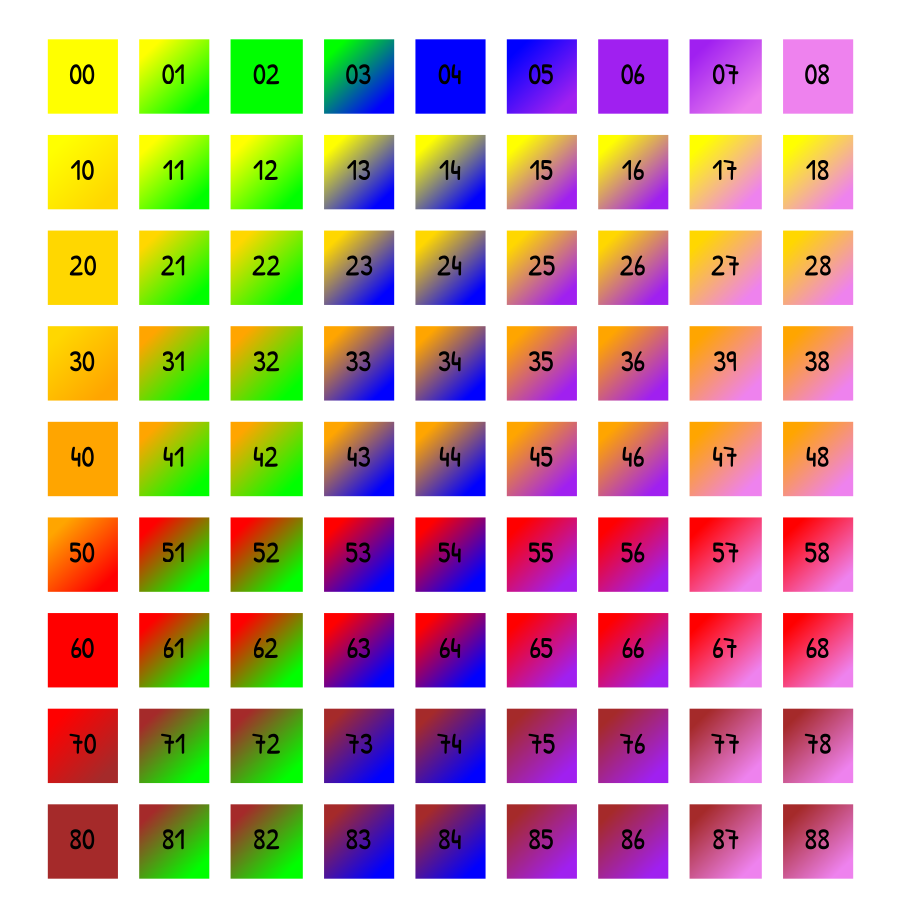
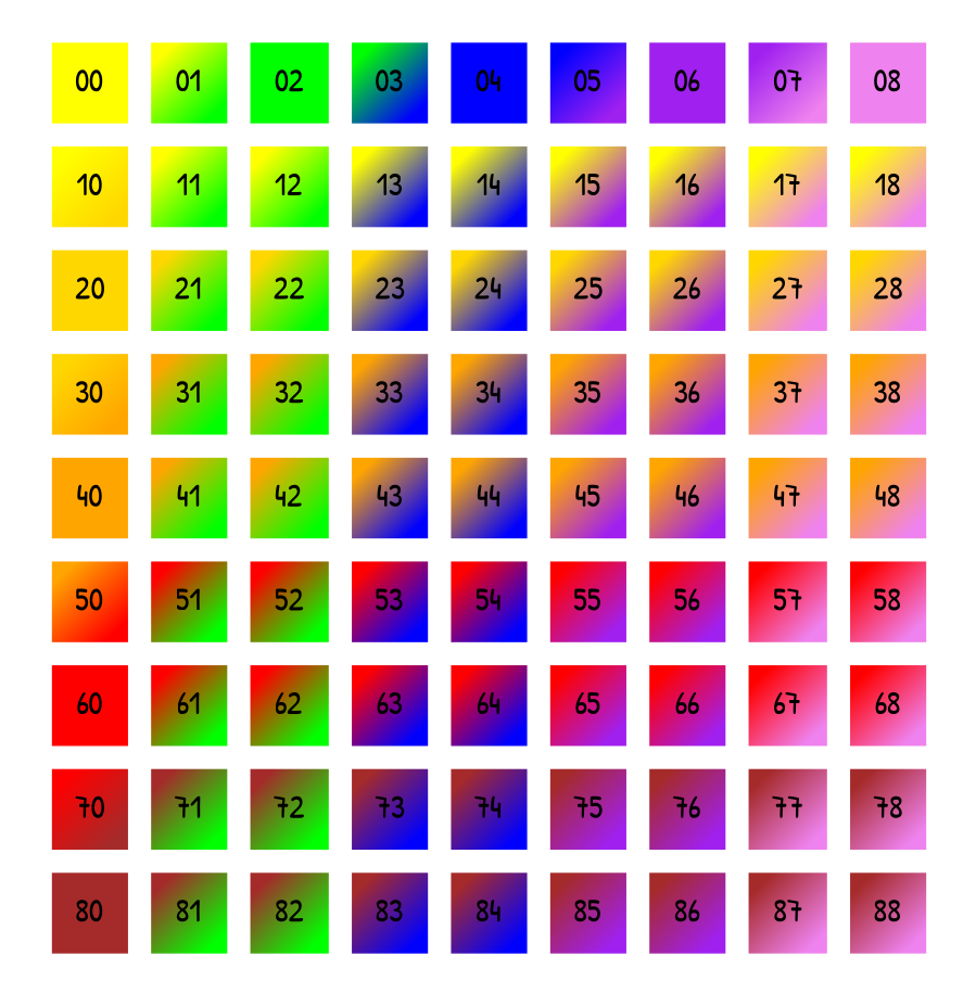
  digraph {
    fontname="Patrick Hand"
-   n1 [fontname="Patrick Hand" label=<  <TABLE border="0" cellspacing="10" cellpadding="10"> <TR><TD bgcolor="yellow" gradientangle="315">00</TD> <TD bgcolor="yellow:green" gradientangle="315">01</TD> <TD bgcolor="green" gradientangle="315">02</TD> <TD bgcolor="green:blue" gradientangle="315">03</TD> <TD bgcolor="blue" gradientangle="315">04</TD> <TD bgcolor="blue:purple" gradientangle="315">05</TD> <TD bgcolor="purple" gradientangle="315">06</TD> <TD bgcolor="purple:violet" gradientangle="315">07</TD> <TD bgcolor="violet" gradientangle="315">08</TD></TR>    <TR><TD bgcolor="yellow:gold"  gradientangle="315">10</TD> <TD bgcolor="yellow:green"  gradientangle="315">11</TD> <TD bgcolor="yellow:green"  gradientangle="315">12</TD> <TD bgcolor="yellow:blue"  gradientangle="315">13</TD> <TD bgcolor="yellow:blue"  gradientangle="315">14</TD> <TD bgcolor="yellow:purple"  gradientangle="315">15</TD> <TD bgcolor="yellow:purple"  gradientangle="315">16</TD> <TD bgcolor="yellow:violet"  gradientangle="315">17</TD> <TD bgcolor="yellow:violet"  gradientangle="315">18</TD></TR>    <TR><TD bgcolor="gold"  gradientangle="315">20</TD> <TD bgcolor="gold:green"  gradientangle="315">21</TD> <TD bgcolor="gold:green"  gradientangle="315">22</TD> <TD bgcolor="gold:blue"  gradientangle="315">23</TD> <TD bgcolor="gold:blue"  gradientangle="315">24</TD> <TD bgcolor="gold:purple"  gradientangle="315">25</TD> <TD bgcolor="gold:purple"  gradientangle="315">26</TD> <TD bgcolor="gold:violet"  gradientangle="315">27</TD> <TD bgcolor="gold:violet"  gradientangle="315">28</TD></TR>    <TR><TD bgcolor="gold:orange"  gradientangle="315">30</TD> <TD bgcolor="orange:green"  gradientangle="315">31</TD> <TD bgcolor="orange:green"  gradientangle="315">32</TD> <TD bgcolor="orange:blue"  gradientangle="315">33</TD> <TD bgcolor="orange:blue"  gradientangle="315">34</TD> <TD bgcolor="orange:purple"  gradientangle="315">35</TD> <TD bgcolor="orange:purple"  gradientangle="315">36</TD> <TD bgcolor="orange:violet"  gradientangle="315">39</TD> <TD bgcolor="orange:violet"  gradientangle="315">38</TD></TR>    <TR><TD bgcolor="orange"  gradientangle="315">40</TD> <TD bgcolor="orange:green"  gradientangle="315">41</TD> <TD bgcolor="orange:green"  gradientangle="315">42</TD> <TD bgcolor="orange:blue"  gradientangle="315">43</TD> <TD bgcolor="orange:blue"  gradientangle="315">44</TD> <TD bgcolor="orange:purple"  gradientangle="315">45</TD> <TD bgcolor="orange:purple"  gradientangle="315">46</TD> <TD bgcolor="orange:violet"  gradientangle="315">47</TD> <TD bgcolor="orange:violet"  gradientangle="315">48</TD></TR>    <TR><TD bgcolor="orange:red"  gradientangle="315">50</TD> <TD bgcolor="red:green"  gradientangle="315">51</TD> <TD bgcolor="red:green"  gradientangle="315">52</TD> <TD bgcolor="red:blue"  gradientangle="315">53</TD> <TD bgcolor="red:blue"  gradientangle="315">54</TD> <TD bgcolor="red:purple"  gradientangle="315">55</TD> <TD bgcolor="red:purple"  gradientangle="315">56</TD> <TD bgcolor="red:violet"  gradientangle="315">57</TD> <TD bgcolor="red:violet"  gradientangle="315">58</TD></TR>    <TR><TD bgcolor="red"  gradientangle="315">60</TD> <TD bgcolor="red:green"  gradientangle="315">61</TD> <TD bgcolor="red:green"  gradientangle="315">62</TD> <TD bgcolor="red:blue"  gradientangle="315">63</TD> <TD bgcolor="red:blue"  gradientangle="315">64</TD> <TD bgcolor="red:purple"  gradientangle="315">65</TD> <TD bgcolor="red:purple"  gradientangle="315">66</TD> <TD bgcolor="red:violet"  gradientangle="315">67</TD> <TD bgcolor="red:violet"  gradientangle="315">68</TD></TR>    <TR><TD bgcolor="red:brown"  gradientangle="315">70</TD> <TD bgcolor="brown:green"  gradientangle="315">71</TD> <TD bgcolor="brown:green"  gradientangle="315">72</TD> <TD bgcolor="brown:blue"  gradientangle="315">73</TD> <TD bgcolor="brown:blue"  gradientangle="315">74</TD> <TD bgcolor="brown:purple"  gradientangle="315">75</TD> <TD bgcolor="brown:purple"  gradientangle="315">76</TD> <TD bgcolor="brown:violet"  gradientangle="315">77</TD> <TD bgcolor="brown:violet"  gradientangle="315">78</TD></TR>    <TR><TD bgcolor="brown"  gradientangle="315">80</TD> <TD bgcolor="brown:green"  gradientangle="315">81</TD> <TD bgcolor="brown:green"  gradientangle="315">82</TD> <TD bgcolor="brown:blue"  gradientangle="315">83</TD> <TD bgcolor="brown:blue"  gradientangle="315">84</TD> <TD bgcolor="brown:purple"  gradientangle="315">85</TD> <TD bgcolor="brown:purple"  gradientangle="315">86</TD> <TD bgcolor="brown:violet"  gradientangle="315">87</TD> <TD bgcolor="brown:violet"  gradientangle="315">88</TD></TR>    </TABLE>> shape=none]
+   n1 [fontname="Patrick Hand" label=<  <TABLE border="0" cellspacing="10" cellpadding="10"> <TR><TD bgcolor="yellow" gradientangle="315">00</TD> <TD bgcolor="yellow:green" gradientangle="315">01</TD> <TD bgcolor="green" gradientangle="315">02</TD> <TD bgcolor="green:blue" gradientangle="315">03</TD> <TD bgcolor="blue" gradientangle="315">04</TD> <TD bgcolor="blue:purple" gradientangle="315">05</TD> <TD bgcolor="purple" gradientangle="315">06</TD> <TD bgcolor="purple:violet" gradientangle="315">07</TD> <TD bgcolor="violet" gradientangle="315">08</TD></TR>    <TR><TD bgcolor="yellow:gold"  gradientangle="315">10</TD> <TD bgcolor="yellow:green"  gradientangle="315">11</TD> <TD bgcolor="yellow:green"  gradientangle="315">12</TD> <TD bgcolor="yellow:blue"  gradientangle="315">13</TD> <TD bgcolor="yellow:blue"  gradientangle="315">14</TD> <TD bgcolor="yellow:purple"  gradientangle="315">15</TD> <TD bgcolor="yellow:purple"  gradientangle="315">16</TD> <TD bgcolor="yellow:violet"  gradientangle="315">17</TD> <TD bgcolor="yellow:violet"  gradientangle="315">18</TD></TR>    <TR><TD bgcolor="gold"  gradientangle="315">20</TD> <TD bgcolor="gold:green"  gradientangle="315">21</TD> <TD bgcolor="gold:green"  gradientangle="315">22</TD> <TD bgcolor="gold:blue"  gradientangle="315">23</TD> <TD bgcolor="gold:blue"  gradientangle="315">24</TD> <TD bgcolor="gold:purple"  gradientangle="315">25</TD> <TD bgcolor="gold:purple"  gradientangle="315">26</TD> <TD bgcolor="gold:violet"  gradientangle="315">27</TD> <TD bgcolor="gold:violet"  gradientangle="315">28</TD></TR>    <TR><TD bgcolor="gold:orange"  gradientangle="315">30</TD> <TD bgcolor="orange:green"  gradientangle="315">31</TD> <TD bgcolor="orange:green"  gradientangle="315">32</TD> <TD bgcolor="orange:blue"  gradientangle="315">33</TD> <TD bgcolor="orange:blue"  gradientangle="315">34</TD> <TD bgcolor="orange:purple"  gradientangle="315">35</TD> <TD bgcolor="orange:purple"  gradientangle="315">36</TD> <TD bgcolor="orange:violet"  gradientangle="315">37</TD> <TD bgcolor="orange:violet"  gradientangle="315">38</TD></TR>    <TR><TD bgcolor="orange"  gradientangle="315">40</TD> <TD bgcolor="orange:green"  gradientangle="315">41</TD> <TD bgcolor="orange:green"  gradientangle="315">42</TD> <TD bgcolor="orange:blue"  gradientangle="315">43</TD> <TD bgcolor="orange:blue"  gradientangle="315">44</TD> <TD bgcolor="orange:purple"  gradientangle="315">45</TD> <TD bgcolor="orange:purple"  gradientangle="315">46</TD> <TD bgcolor="orange:violet"  gradientangle="315">47</TD> <TD bgcolor="orange:violet"  gradientangle="315">48</TD></TR>    <TR><TD bgcolor="orange:red"  gradientangle="315">50</TD> <TD bgcolor="red:green"  gradientangle="315">51</TD> <TD bgcolor="red:green"  gradientangle="315">52</TD> <TD bgcolor="red:blue"  gradientangle="315">53</TD> <TD bgcolor="red:blue"  gradientangle="315">54</TD> <TD bgcolor="red:purple"  gradientangle="315">55</TD> <TD bgcolor="red:purple"  gradientangle="315">56</TD> <TD bgcolor="red:violet"  gradientangle="315">57</TD> <TD bgcolor="red:violet"  gradientangle="315">58</TD></TR>    <TR><TD bgcolor="red"  gradientangle="315">60</TD> <TD bgcolor="red:green"  gradientangle="315">61</TD> <TD bgcolor="red:green"  gradientangle="315">62</TD> <TD bgcolor="red:blue"  gradientangle="315">63</TD> <TD bgcolor="red:blue"  gradientangle="315">64</TD> <TD bgcolor="red:purple"  gradientangle="315">65</TD> <TD bgcolor="red:purple"  gradientangle="315">66</TD> <TD bgcolor="red:violet"  gradientangle="315">67</TD> <TD bgcolor="red:violet"  gradientangle="315">68</TD></TR>    <TR><TD bgcolor="red:brown"  gradientangle="315">70</TD> <TD bgcolor="brown:green"  gradientangle="315">71</TD> <TD bgcolor="brown:green"  gradientangle="315">72</TD> <TD bgcolor="brown:blue"  gradientangle="315">73</TD> <TD bgcolor="brown:blue"  gradientangle="315">74</TD> <TD bgcolor="brown:purple"  gradientangle="315">75</TD> <TD bgcolor="brown:purple"  gradientangle="315">76</TD> <TD bgcolor="brown:violet"  gradientangle="315">77</TD> <TD bgcolor="brown:violet"  gradientangle="315">78</TD></TR>    <TR><TD bgcolor="brown"  gradientangle="315">80</TD> <TD bgcolor="brown:green"  gradientangle="315">81</TD> <TD bgcolor="brown:green"  gradientangle="315">82</TD> <TD bgcolor="brown:blue"  gradientangle="315">83</TD> <TD bgcolor="brown:blue"  gradientangle="315">84</TD> <TD bgcolor="brown:purple"  gradientangle="315">85</TD> <TD bgcolor="brown:purple"  gradientangle="315">86</TD> <TD bgcolor="brown:violet"  gradientangle="315">87</TD> <TD bgcolor="brown:violet"  gradientangle="315">88</TD></TR>    </TABLE>> shape=none]
  }
